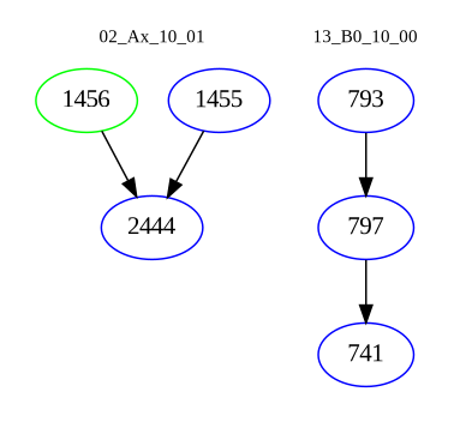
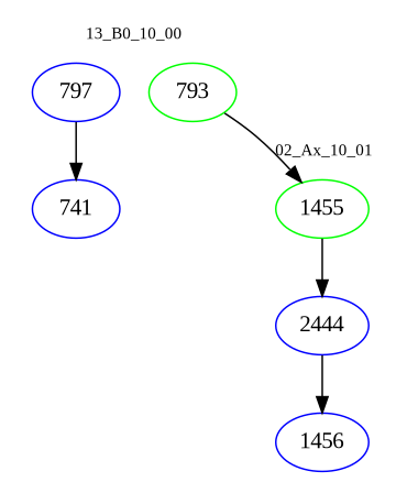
  digraph {
    fontname="Liberation Serif"
    node [color=blue fontname="Liberation Serif"]
    edge [color=black fontname="Liberation Serif"]
-   n1 [label=1455]
+   n1 [color=green label=1455]
    n2 [label=2444]
-   n3 [color=green label=1456]
-   n4 [label=793]
+   n3 [label=1456]
+   n4 [color=green label=793]
    n5 [label=797]
    n6 [label=741]
    subgraph cluster_1 {
      color=white
      fontsize=10
      label="02_Ax_10_01"
      n1
      n2
      n3
    }
    subgraph cluster_2 {
      color=white
      fontsize=10
      label="13_B0_10_00"
      n4
      n5
      n6
    }
    n1 -> n2
-   n3 -> n2
-   n4 -> n5
+   n2 -> n3
+   n4 -> n1
    n5 -> n6
  }
